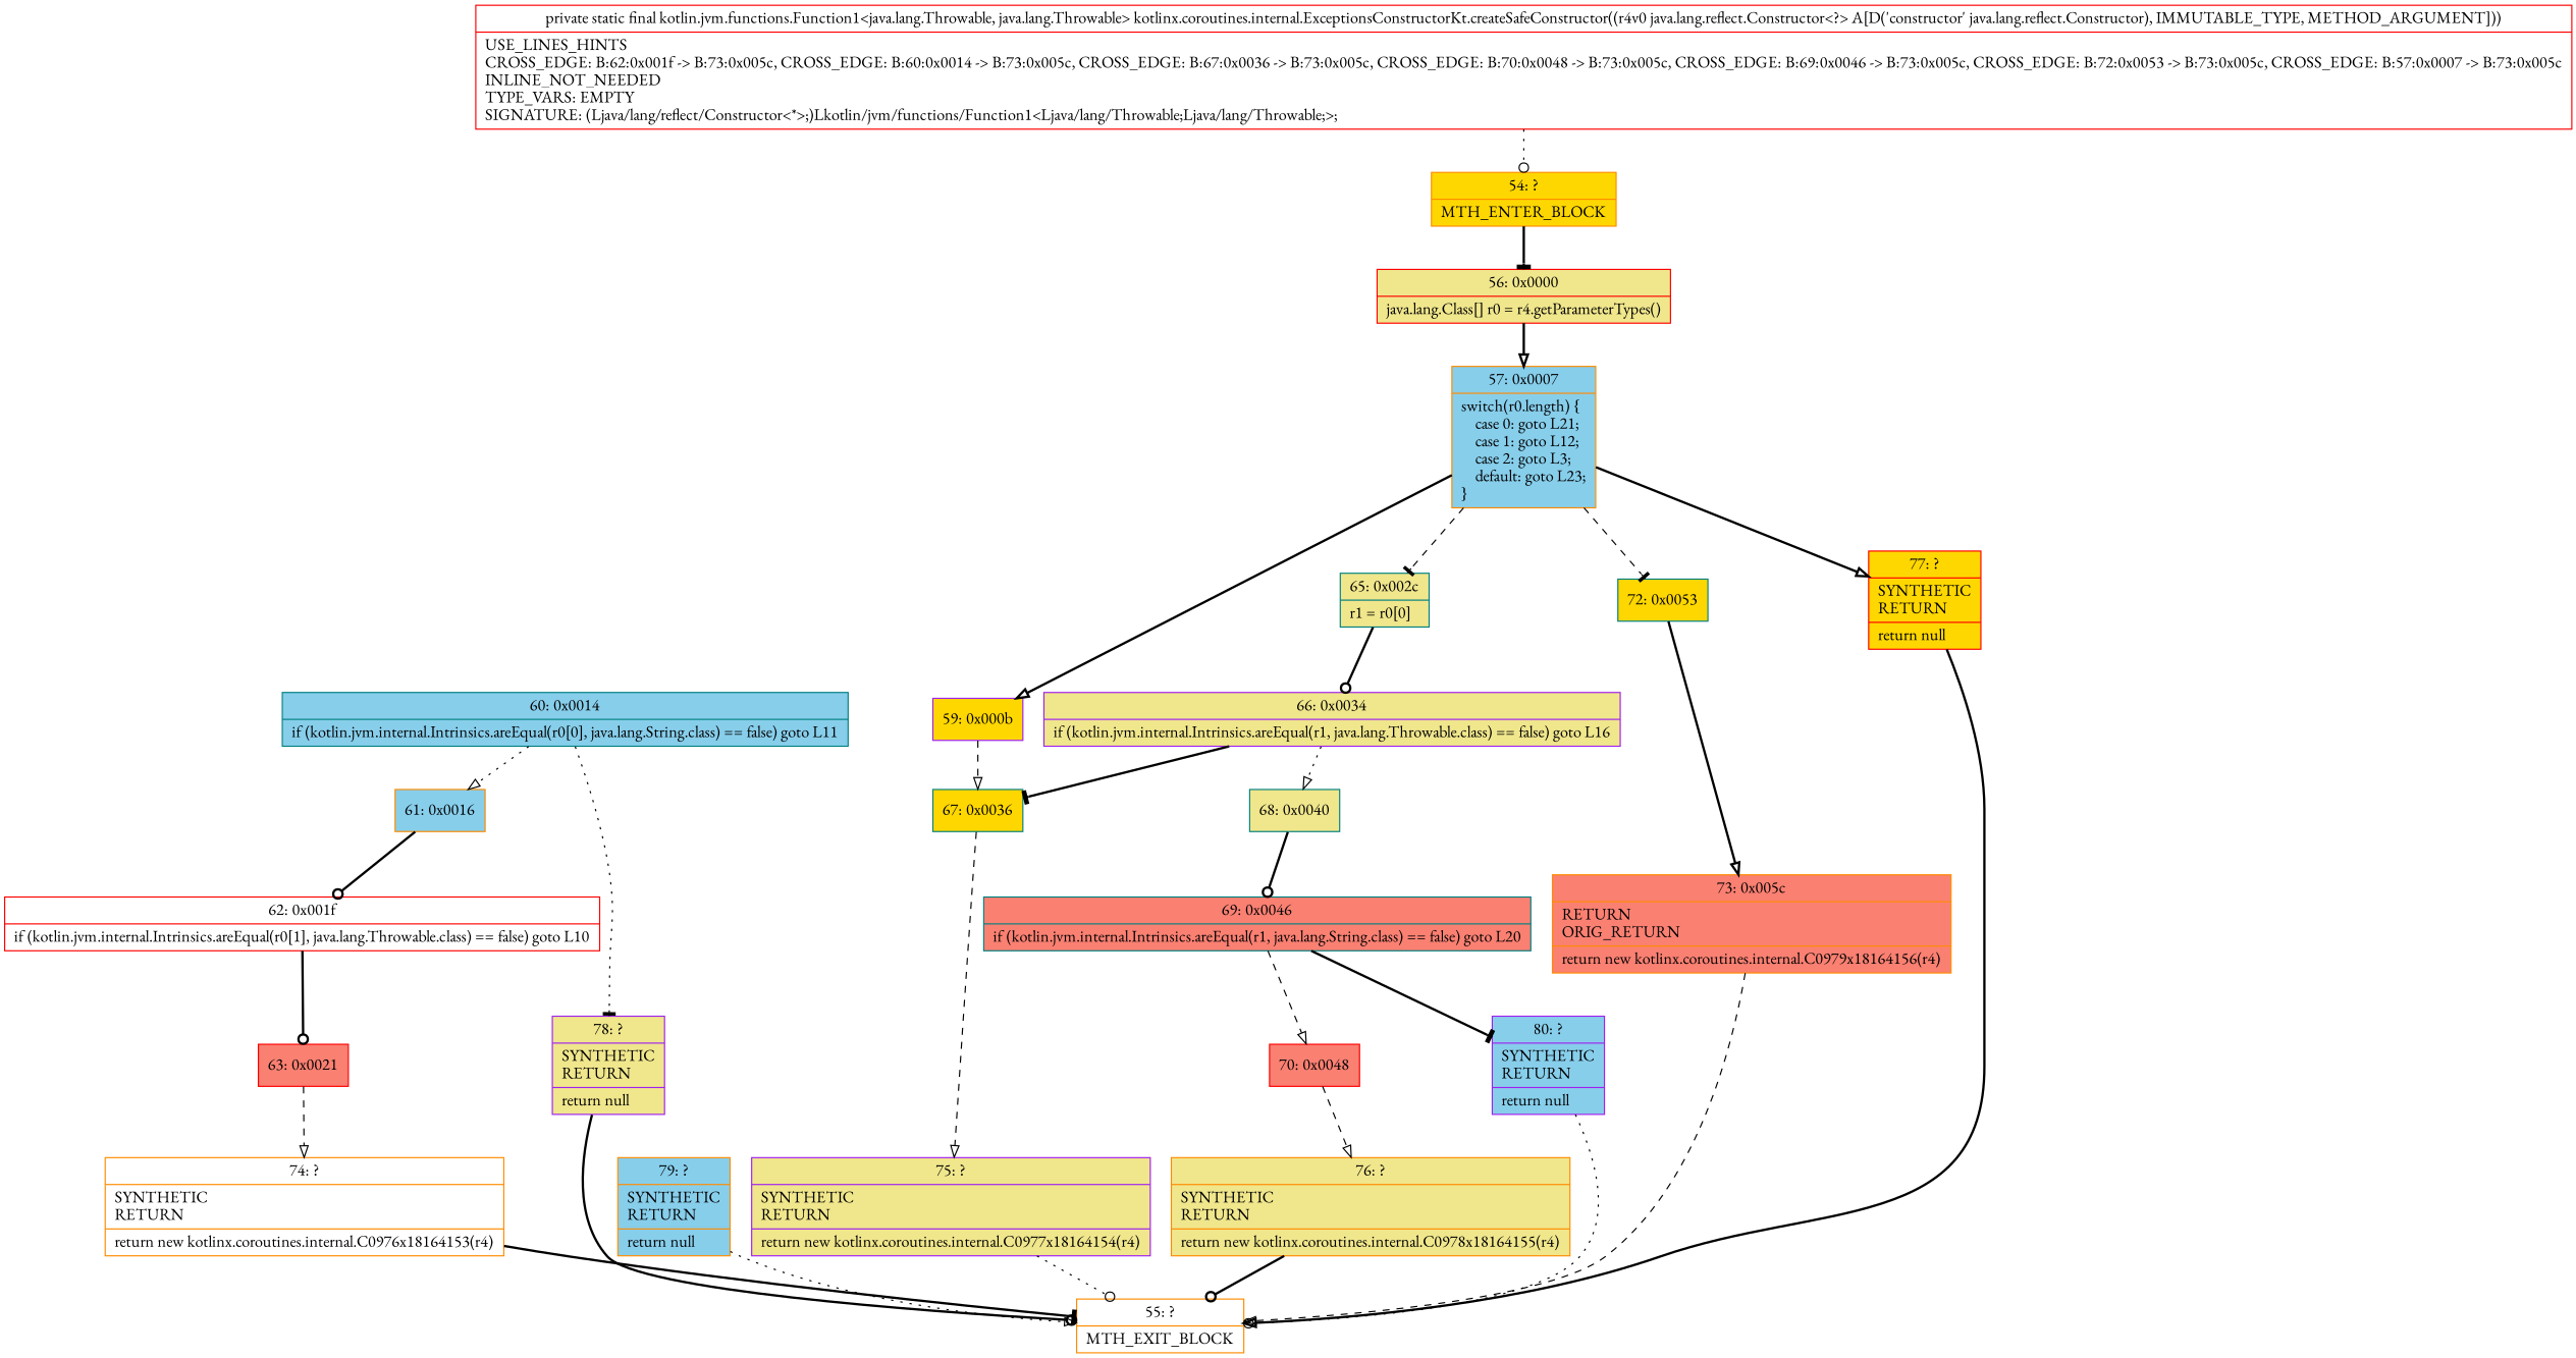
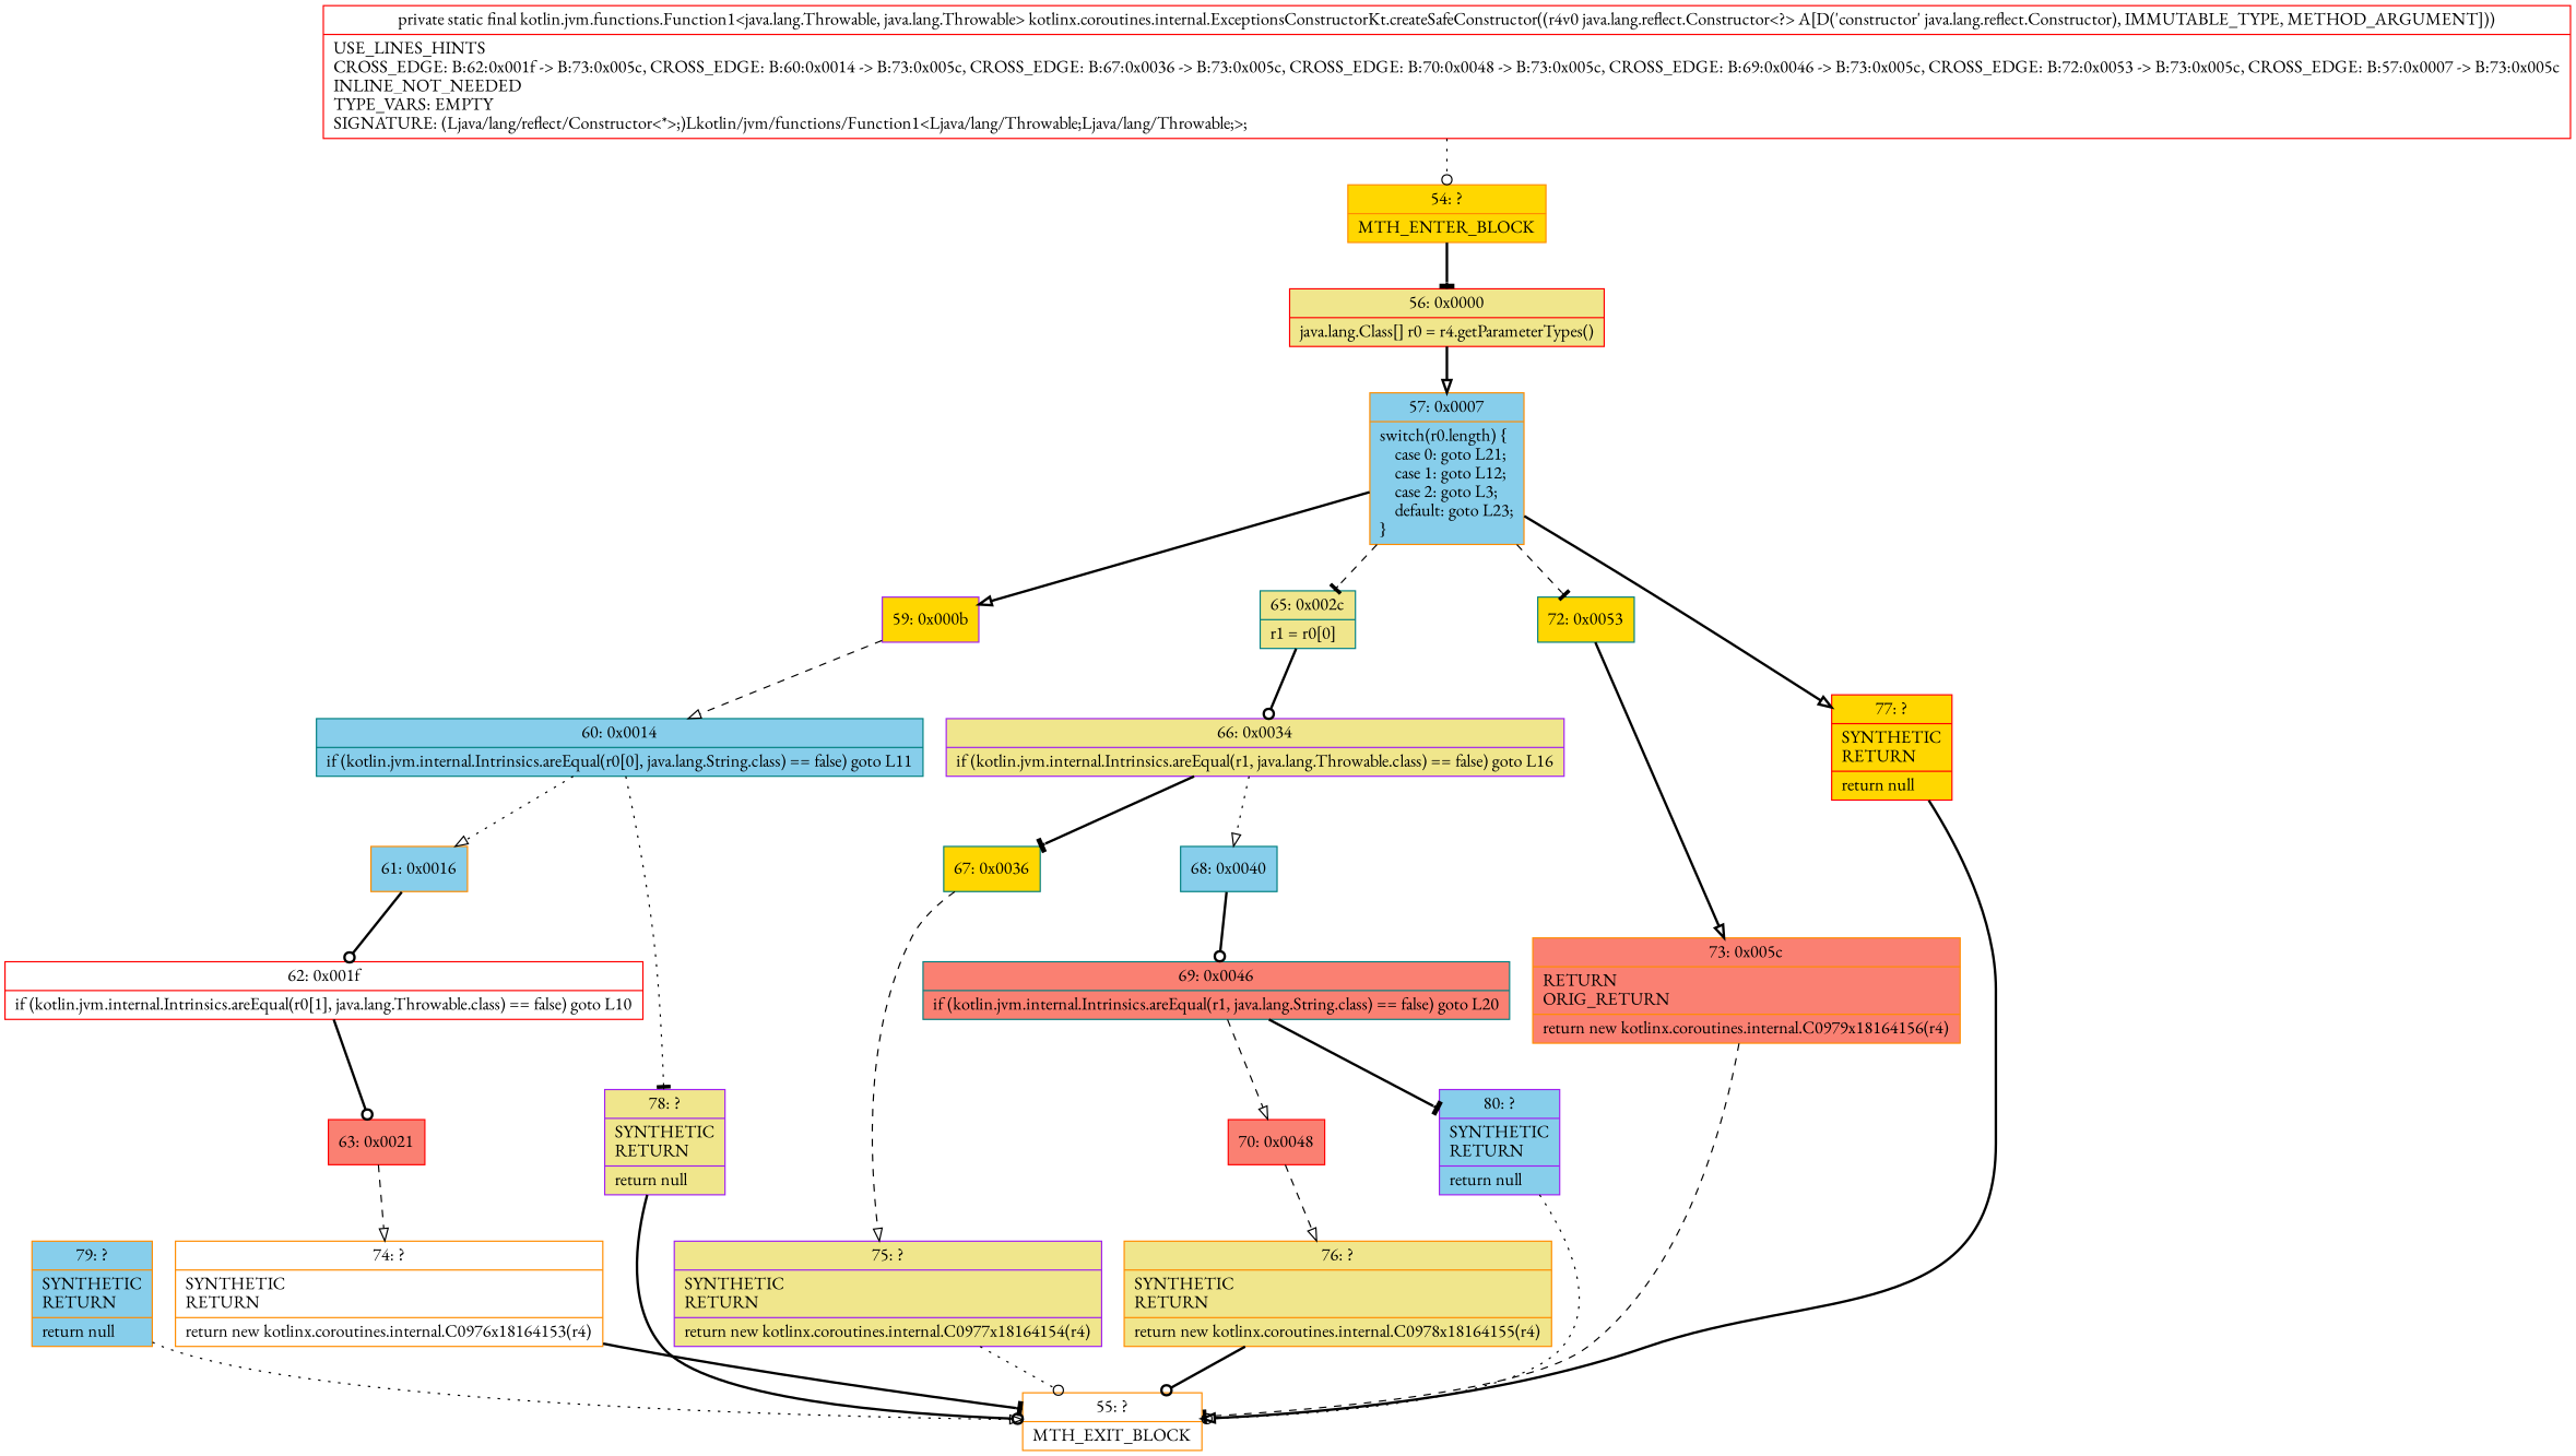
  digraph {
    fontname="EB Garamond"
    node [color=darkorange fillcolor=khaki fontname="EB Garamond" shape=record style=filled]
    edge [arrowhead=onormal fontname="EB Garamond" style=bold]
    n1 [fillcolor=gold label="{54\:\ ?|MTH_ENTER_BLOCK\l}"]
    n2 [color=red label="{56\:\ 0x0000|java.lang.Class[] r0 = r4.getParameterTypes()\l}"]
    n3 [fillcolor=skyblue label="{57\:\ 0x0007|switch(r0.length) \{\l    case 0: goto L21;\l    case 1: goto L12;\l    case 2: goto L3;\l    default: goto L23;\l\}\l}"]
    n4 [color=purple fillcolor=gold label="{59\:\ 0x000b}"]
    n5 [color=teal label="{65\:\ 0x002c|r1 = r0[0]\l}"]
    n6 [color=teal fillcolor=gold label="{72\:\ 0x0053}"]
    n7 [color=red fillcolor=gold label="{77\:\ ?|SYNTHETIC\lRETURN\l|return null\l}"]
    n8 [color=teal fillcolor=skyblue label="{60\:\ 0x0014|if (kotlin.jvm.internal.Intrinsics.areEqual(r0[0], java.lang.String.class) == false) goto L11\l}"]
    n9 [color=purple label="{66\:\ 0x0034|if (kotlin.jvm.internal.Intrinsics.areEqual(r1, java.lang.Throwable.class) == false) goto L16\l}"]
    n10 [fillcolor=salmon label="{73\:\ 0x005c|RETURN\lORIG_RETURN\l|return new kotlinx.coroutines.internal.C0979x18164156(r4)\l}"]
    n11 [fillcolor=white label="{55\:\ ?|MTH_EXIT_BLOCK\l}"]
    n12 [fillcolor=skyblue label="{61\:\ 0x0016}"]
    n13 [color=purple label="{78\:\ ?|SYNTHETIC\lRETURN\l|return null\l}"]
    n14 [color=red fillcolor=white label="{62\:\ 0x001f|if (kotlin.jvm.internal.Intrinsics.areEqual(r0[1], java.lang.Throwable.class) == false) goto L10\l}"]
    n15 [color=red fillcolor=salmon label="{63\:\ 0x0021}"]
    n16 [fillcolor=white label="{74\:\ ?|SYNTHETIC\lRETURN\l|return new kotlinx.coroutines.internal.C0976x18164153(r4)\l}"]
    n17 [fillcolor=skyblue label="{79\:\ ?|SYNTHETIC\lRETURN\l|return null\l}"]
    n18 [color=teal fillcolor=gold label="{67\:\ 0x0036}"]
-   n19 [color=teal label="{68\:\ 0x0040}"]
+   n19 [color=teal fillcolor=skyblue label="{68\:\ 0x0040}"]
    n20 [color=purple label="{75\:\ ?|SYNTHETIC\lRETURN\l|return new kotlinx.coroutines.internal.C0977x18164154(r4)\l}"]
    n21 [color=teal fillcolor=salmon label="{69\:\ 0x0046|if (kotlin.jvm.internal.Intrinsics.areEqual(r1, java.lang.String.class) == false) goto L20\l}"]
    n22 [color=red fillcolor=salmon label="{70\:\ 0x0048}"]
    n23 [color=purple fillcolor=skyblue label="{80\:\ ?|SYNTHETIC\lRETURN\l|return null\l}"]
    n24 [label="{76\:\ ?|SYNTHETIC\lRETURN\l|return new kotlinx.coroutines.internal.C0978x18164155(r4)\l}"]
    n25 [color=red fillcolor=white label="{private static final kotlin.jvm.functions.Function1\<java.lang.Throwable, java.lang.Throwable\> kotlinx.coroutines.internal.ExceptionsConstructorKt.createSafeConstructor((r4v0 java.lang.reflect.Constructor\<?\> A[D('constructor' java.lang.reflect.Constructor), IMMUTABLE_TYPE, METHOD_ARGUMENT]))  | USE_LINES_HINTS\lCROSS_EDGE: B:62:0x001f \-\> B:73:0x005c, CROSS_EDGE: B:60:0x0014 \-\> B:73:0x005c, CROSS_EDGE: B:67:0x0036 \-\> B:73:0x005c, CROSS_EDGE: B:70:0x0048 \-\> B:73:0x005c, CROSS_EDGE: B:69:0x0046 \-\> B:73:0x005c, CROSS_EDGE: B:72:0x0053 \-\> B:73:0x005c, CROSS_EDGE: B:57:0x0007 \-\> B:73:0x005c\lINLINE_NOT_NEEDED\lTYPE_VARS: EMPTY\lSIGNATURE: (Ljava\/lang\/reflect\/Constructor\<*\>;)Lkotlin\/jvm\/functions\/Function1\<Ljava\/lang\/Throwable;Ljava\/lang\/Throwable;\>;\l}"]
    n1 -> n2 [arrowhead=tee]
    n2 -> n3
    n3 -> n4
    n3 -> n5 [arrowhead=tee style=dashed]
    n3 -> n6 [arrowhead=tee style=dashed]
    n3 -> n7
-   n4 -> n18 [style=dashed]
+   n4 -> n8 [style=dashed]
    n5 -> n9 [arrowhead=odot]
    n6 -> n10
    n7 -> n11
    n8 -> n12 [style=dotted]
    n8 -> n13 [arrowhead=tee style=dotted]
    n9 -> n18 [arrowhead=tee]
    n9 -> n19 [style=dotted]
-   n10 -> n11 [style=dashed]
+   n10 -> n11 [arrowhead=tee style=dashed]
    n12 -> n14 [arrowhead=odot]
    n13 -> n11 [arrowhead=odot]
    n14 -> n15 [arrowhead=odot]
    n15 -> n16 [style=dashed]
    n16 -> n11 [arrowhead=tee]
    n17 -> n11 [style=dotted]
    n18 -> n20 [style=dashed]
    n19 -> n21 [arrowhead=odot]
    n20 -> n11 [arrowhead=odot style=dotted]
    n21 -> n22 [style=dashed]
    n21 -> n23 [arrowhead=tee]
    n22 -> n24 [style=dashed]
    n23 -> n11 [arrowhead=odot style=dotted]
    n24 -> n11 [arrowhead=odot]
    n25 -> n1 [arrowhead=odot style=dotted]
  }
